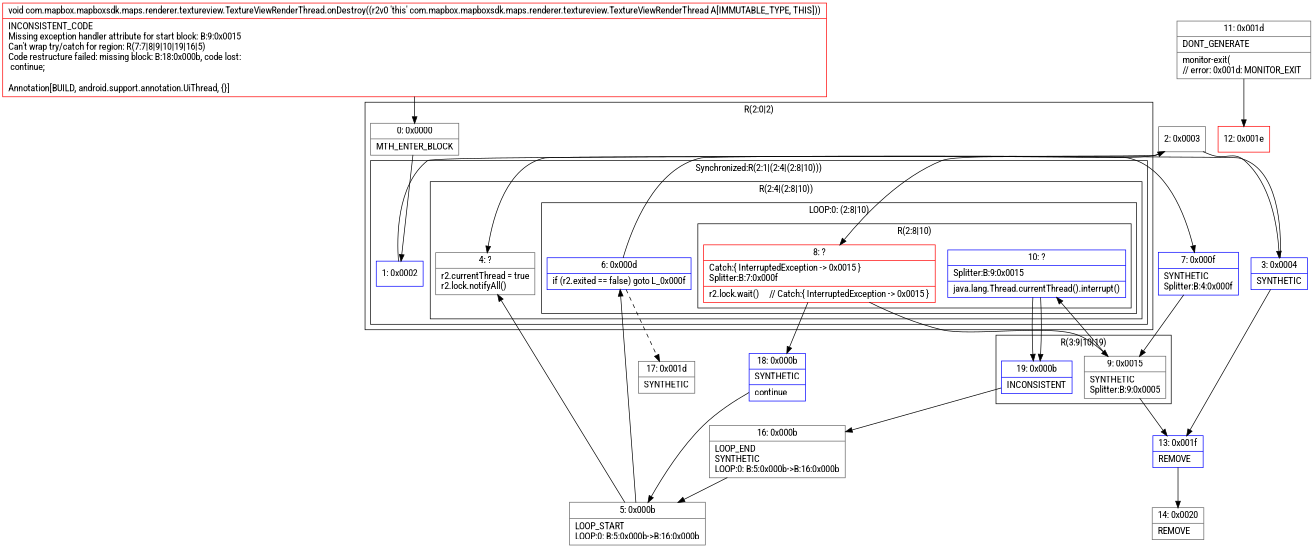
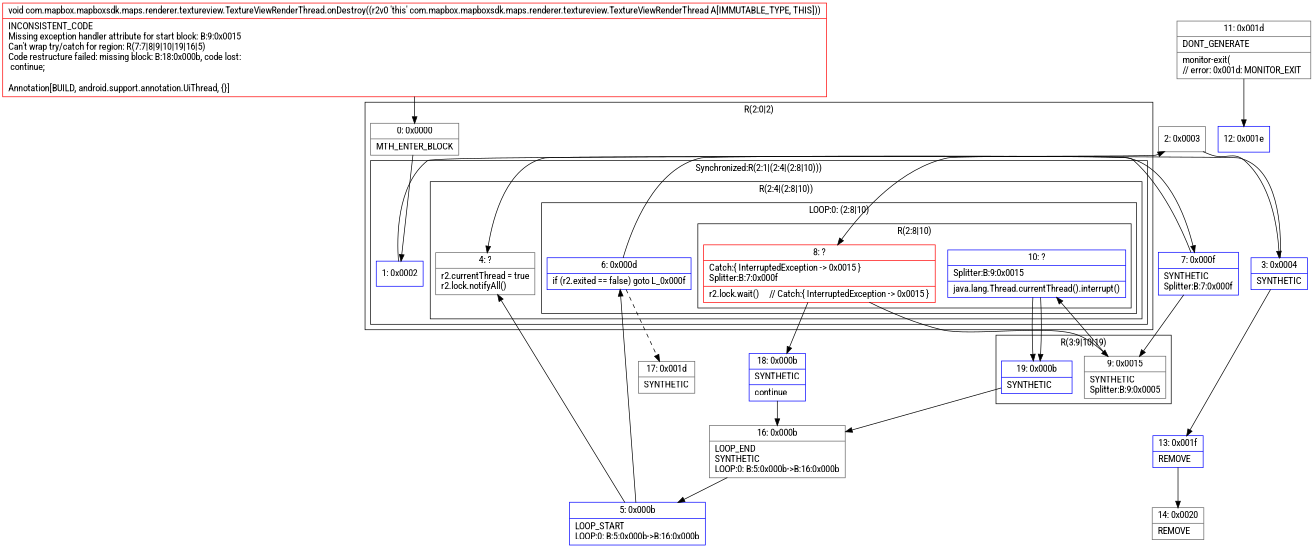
  digraph {
    fontname="Roboto Condensed"
    node [color=blue fontname="Roboto Condensed" shape=record]
    edge [fontname="Roboto Condensed"]
    n1 [color=red label="{8\:\ ?|Catch:\{ InterruptedException \-\> 0x0015 \}\lSplitter:B:7:0x000f\l|r2.lock.wait()     \/\/ Catch:\{ InterruptedException \-\> 0x0015 \}\l}"]
    n2 [label="{10\:\ ?|Splitter:B:9:0x0015\l|java.lang.Thread.currentThread().interrupt()\l}"]
    n3 [label="{6\:\ 0x000d|if (r2.exited == false) goto L_0x000f\l}"]
    n4 [color=gray40 label="{4\:\ ?|r2.currentThread = true\lr2.lock.notifyAll()\l}"]
    n5 [label="{1\:\ 0x0002}"]
    n6 [color=gray40 label="{0\:\ 0x0000|MTH_ENTER_BLOCK\l}"]
    n7 [color=gray40 label="{9\:\ 0x0015|SYNTHETIC\lSplitter:B:9:0x0005\l}"]
-   n8 [label="{19\:\ 0x000b|INCONSISTENT\l}"]
+   n8 [label="{19\:\ 0x000b|SYNTHETIC\l}"]
    n9 [label="{18\:\ 0x000b|SYNTHETIC\l|continue\l}"]
-   n10 [label="{7\:\ 0x000f|SYNTHETIC\lSplitter:B:4:0x000f\l}"]
+   n10 [label="{7\:\ 0x000f|SYNTHETIC\lSplitter:B:7:0x000f\l}"]
    n11 [color=gray40 label="{17\:\ 0x001d|SYNTHETIC\l}"]
    n12 [color=gray40 label="{2\:\ 0x0003}"]
    n13 [label="{13\:\ 0x001f|REMOVE\l}"]
    n14 [color=gray40 label="{16\:\ 0x000b|LOOP_END\lSYNTHETIC\lLOOP:0: B:5:0x000b\-\>B:16:0x000b\l}"]
    n15 [label="{3\:\ 0x0004|SYNTHETIC\l}"]
-   n16 [color=gray40 label="{5\:\ 0x000b|LOOP_START\lLOOP:0: B:5:0x000b\-\>B:16:0x000b\l}"]
+   n16 [label="{5\:\ 0x000b|LOOP_START\lLOOP:0: B:5:0x000b\-\>B:16:0x000b\l}"]
    n17 [color=gray40 label="{14\:\ 0x0020|REMOVE\l}"]
    n18 [color=gray40 label="{11\:\ 0x001d|DONT_GENERATE\l|monitor\-exit(\l\/\/ error: 0x001d: MONITOR_EXIT  \l}"]
-   n19 [color=red label="{12\:\ 0x001e}"]
+   n19 [label="{12\:\ 0x001e}"]
    n20 [color=red label="{void com.mapbox.mapboxsdk.maps.renderer.textureview.TextureViewRenderThread.onDestroy((r2v0 'this' com.mapbox.mapboxsdk.maps.renderer.textureview.TextureViewRenderThread A[IMMUTABLE_TYPE, THIS]))  | INCONSISTENT_CODE\lMissing exception handler attribute for start block: B:9:0x0015\lCan't wrap try\/catch for region: R(7:7\|8\|9\|10\|19\|16\|5)\lCode restructure failed: missing block: B:18:0x000b, code lost:\l    continue;\l\lAnnotation[BUILD, android.support.annotation.UiThread, \{\}]\l}"]
    subgraph cluster_1 {
      label="R(2:0|2)"
      n6
      subgraph cluster_2 {
        label="Synchronized:R(2:1|(2:4|(2:8|10)))"
        n5
        subgraph cluster_3 {
          label="R(2:4|(2:8|10))"
          n4
          subgraph cluster_4 {
            label="LOOP:0: (2:8|10)"
            n3
            subgraph cluster_5 {
              label="R(2:8|10)"
              n1
              n2
            }
          }
        }
      }
    }
    subgraph cluster_6 {
      label="R(3:9|10|19)"
      n7
      n8
    }
    n1 -> n7
    n1 -> n9
    n2 -> n8
    n2 -> n8
    n3 -> n10
    n3 -> n11 [style=dashed]
    n5 -> n12
    n6 -> n5
    n7 -> n2
-   n7 -> n13
    n8 -> n14
-   n9 -> n16
-   n12 -> n1
+   n9 -> n14
+   n10 -> n1
    n10 -> n7
    n12 -> n15
    n13 -> n17
    n14 -> n16
    n15 -> n4
    n15 -> n13
    n16 -> n3
    n16 -> n4
    n18 -> n19
    n20 -> n6
  }
